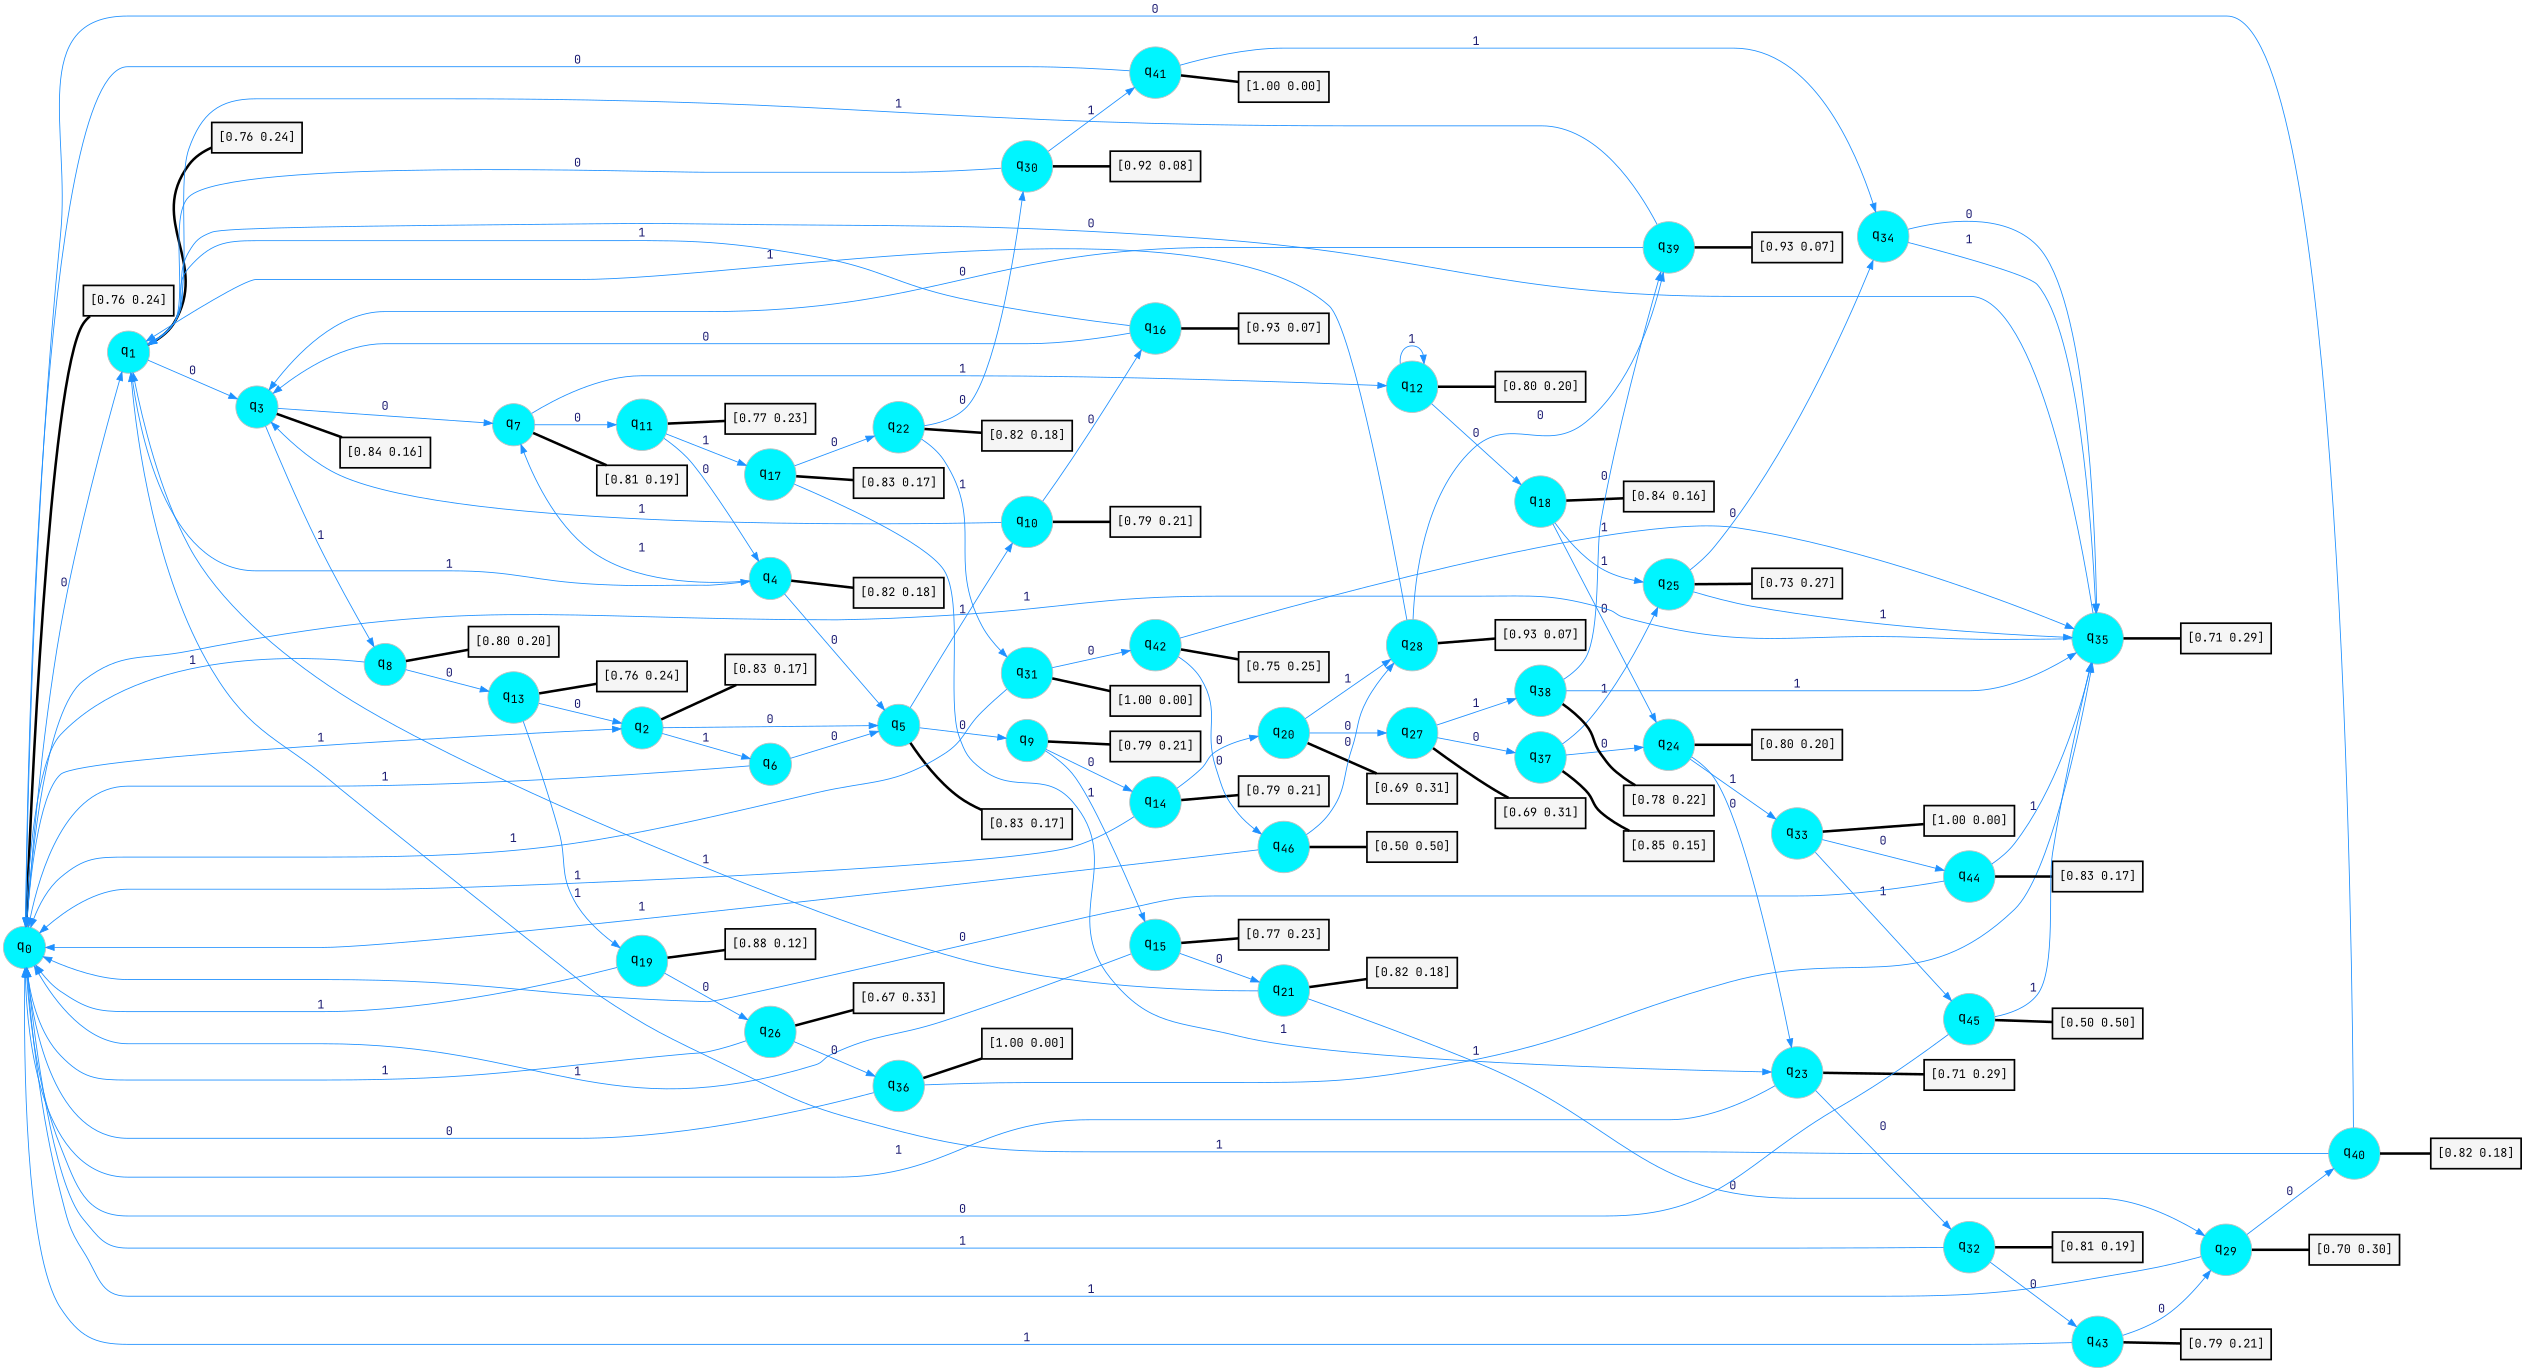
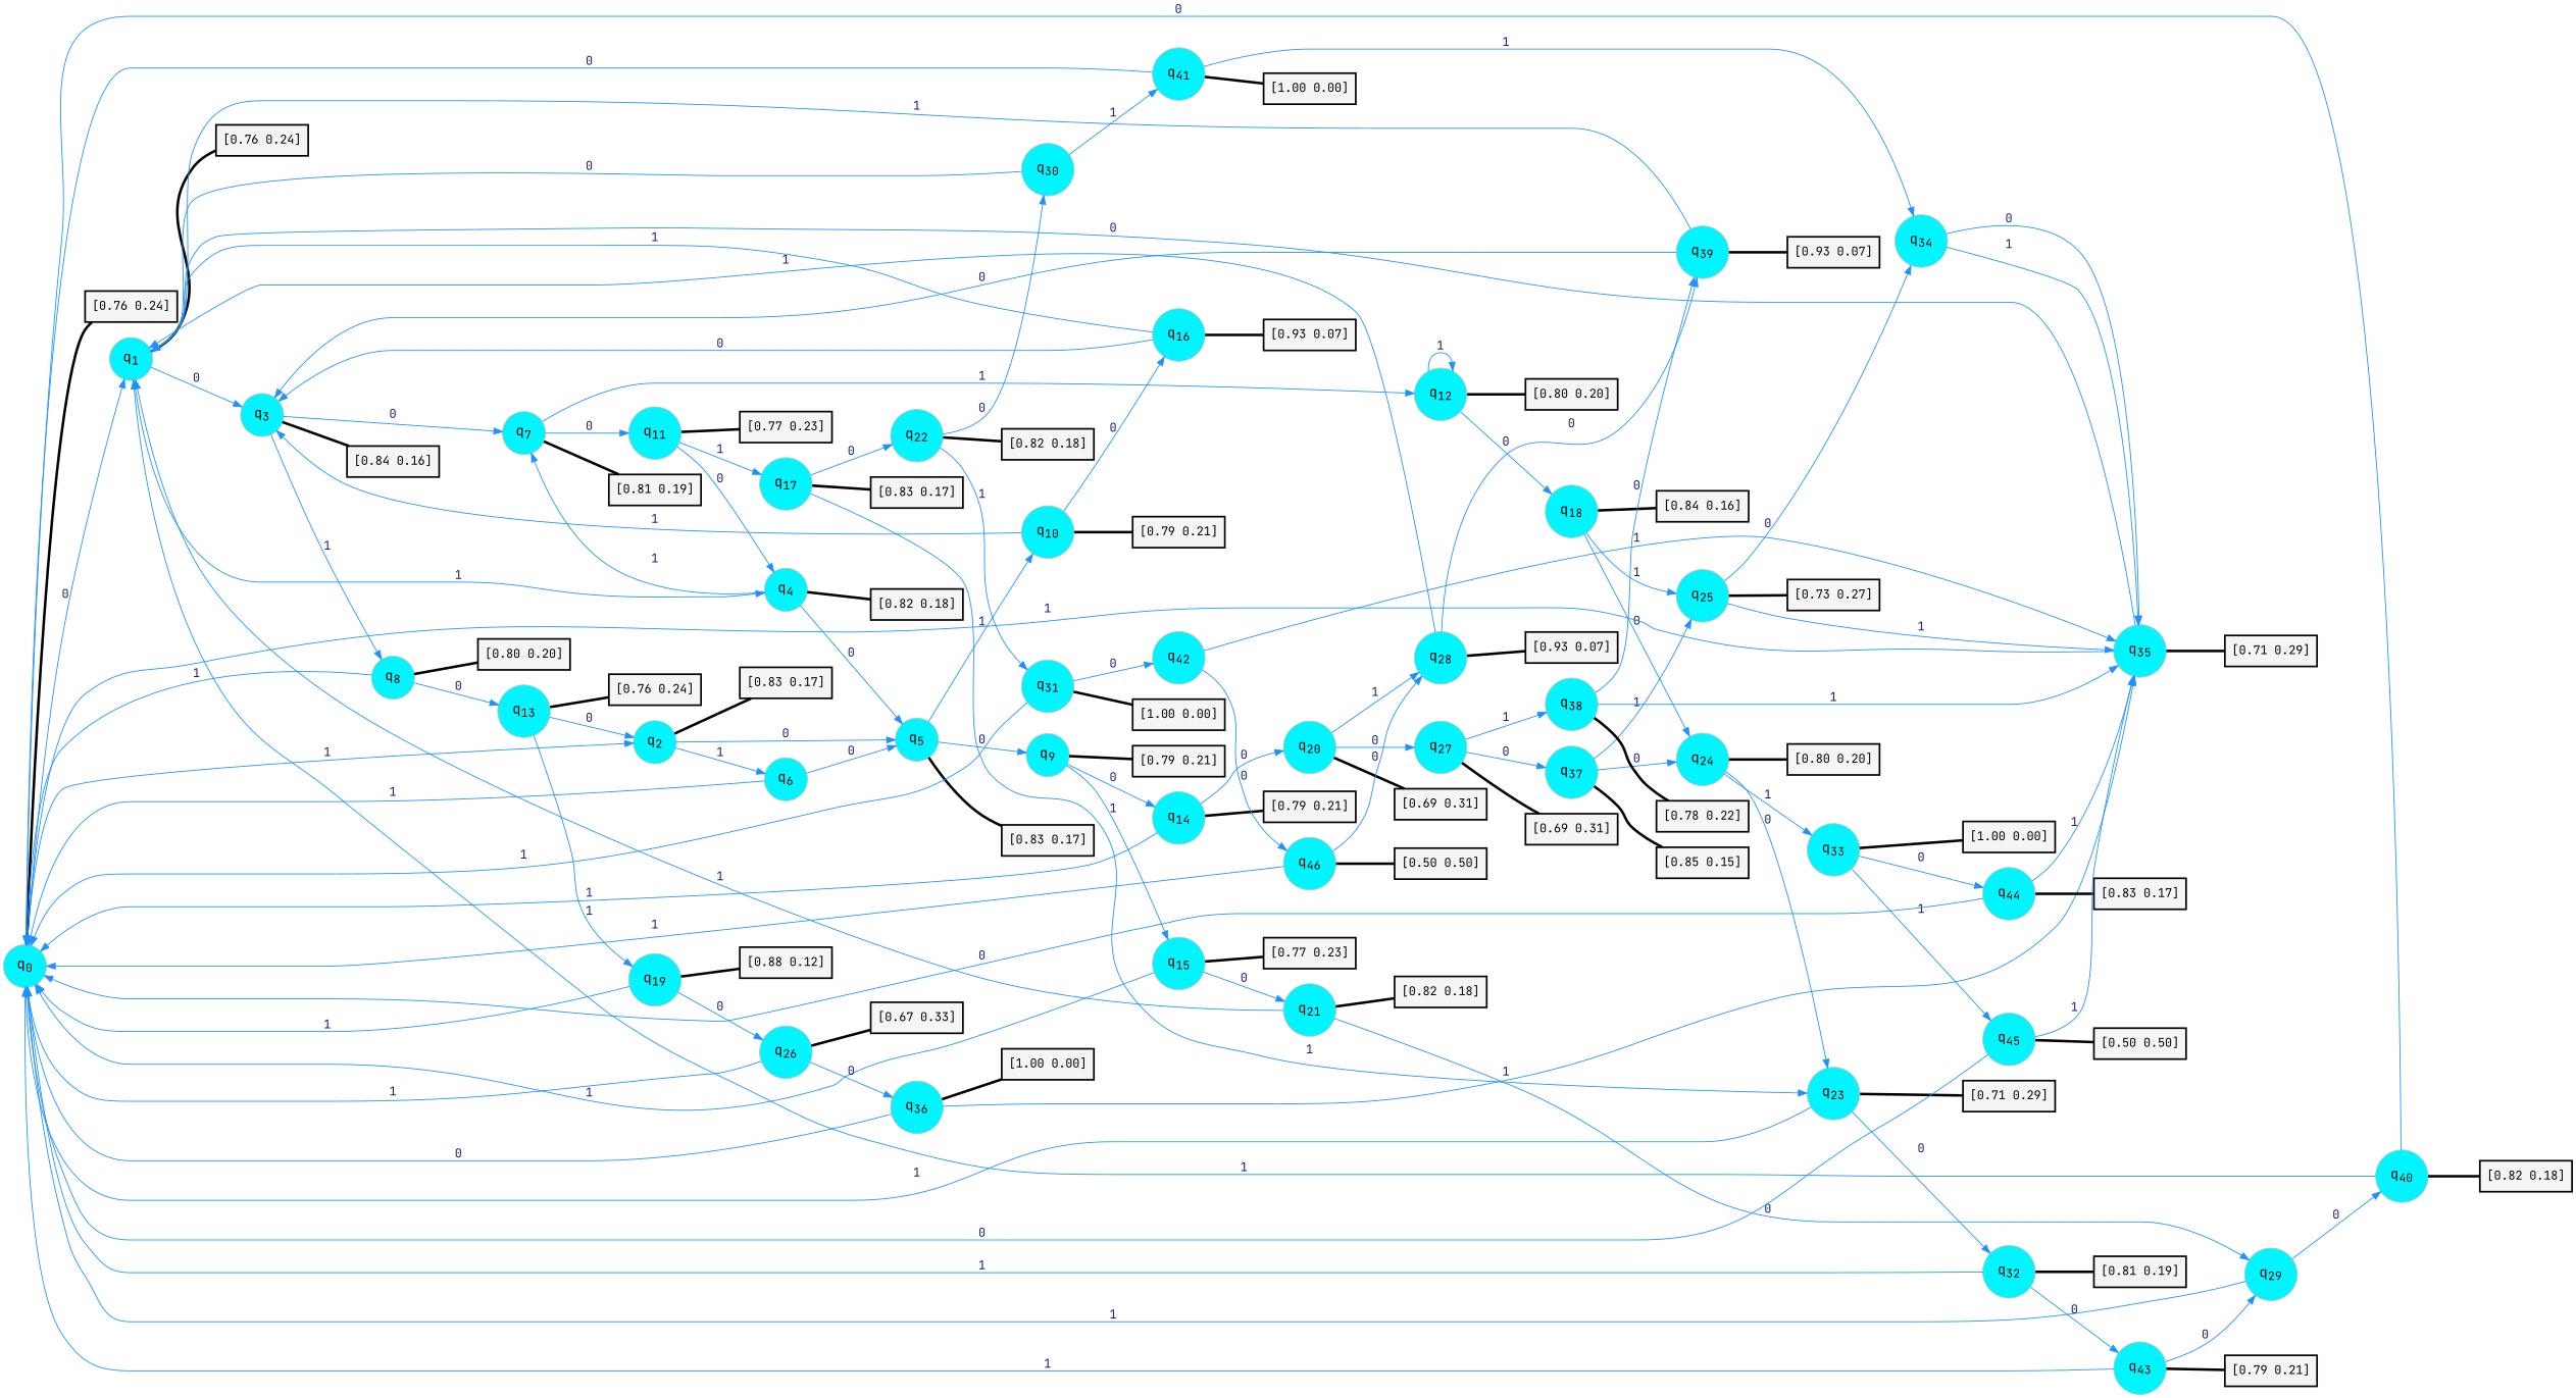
  digraph {
    fontname="JetBrains Mono"
    rankdir=LR
    node [color=gray fillcolor=turquoise1 fontcolor=black fontname="JetBrains Mono" fontsize=16 fontweight=bold shape=circle style=filled]
    edge [arrowsize=1 color=dodgerblue1 fontcolor=midnightblue fontname="JetBrains Mono" fontweight=bold penwidth=1 style=solid weight=20]
    n1 [label=<q<SUB>0</SUB>>]
    n2 [label=<q<SUB>1</SUB>>]
    n3 [label=<q<SUB>2</SUB>>]
    n4 [color=black fillcolor=whitesmoke fontsize=14 label="[0.76 0.24]" penwidth=2 shape=box]
    n5 [label=<q<SUB>3</SUB>>]
    n6 [label=<q<SUB>4</SUB>>]
    n7 [color=black fillcolor=whitesmoke fontsize=14 label="[0.76 0.24]" penwidth=2 shape=box]
    n8 [label=<q<SUB>5</SUB>>]
    n9 [label=<q<SUB>6</SUB>>]
    n10 [color=black fillcolor=whitesmoke fontsize=14 label="[0.83 0.17]" penwidth=2 shape=box]
    n11 [label=<q<SUB>7</SUB>>]
    n12 [label=<q<SUB>8</SUB>>]
    n13 [color=black fillcolor=whitesmoke fontsize=14 label="[0.84 0.16]" penwidth=2 shape=box]
    n14 [color=black fillcolor=whitesmoke fontsize=14 label="[0.82 0.18]" penwidth=2 shape=box]
    n15 [label=<q<SUB>9</SUB>>]
    n16 [label=<q<SUB>10</SUB>>]
    n17 [color=black fillcolor=whitesmoke fontsize=14 label="[0.83 0.17]" penwidth=2 shape=box]
    n18 [label=<q<SUB>11</SUB>>]
    n19 [label=<q<SUB>12</SUB>>]
    n20 [color=black fillcolor=whitesmoke fontsize=14 label="[0.81 0.19]" penwidth=2 shape=box]
    n21 [label=<q<SUB>13</SUB>>]
    n22 [color=black fillcolor=whitesmoke fontsize=14 label="[0.80 0.20]" penwidth=2 shape=box]
    n23 [label=<q<SUB>14</SUB>>]
    n24 [label=<q<SUB>15</SUB>>]
    n25 [color=black fillcolor=whitesmoke fontsize=14 label="[0.79 0.21]" penwidth=2 shape=box]
    n26 [label=<q<SUB>16</SUB>>]
    n27 [color=black fillcolor=whitesmoke fontsize=14 label="[0.79 0.21]" penwidth=2 shape=box]
    n28 [label=<q<SUB>17</SUB>>]
    n29 [color=black fillcolor=whitesmoke fontsize=14 label="[0.77 0.23]" penwidth=2 shape=box]
    n30 [label=<q<SUB>18</SUB>>]
    n31 [color=black fillcolor=whitesmoke fontsize=14 label="[0.80 0.20]" penwidth=2 shape=box]
    n32 [label=<q<SUB>19</SUB>>]
    n33 [color=black fillcolor=whitesmoke fontsize=14 label="[0.76 0.24]" penwidth=2 shape=box]
    n34 [label=<q<SUB>20</SUB>>]
    n35 [color=black fillcolor=whitesmoke fontsize=14 label="[0.79 0.21]" penwidth=2 shape=box]
    n36 [label=<q<SUB>21</SUB>>]
    n37 [color=black fillcolor=whitesmoke fontsize=14 label="[0.77 0.23]" penwidth=2 shape=box]
    n38 [color=black fillcolor=whitesmoke fontsize=14 label="[0.93 0.07]" penwidth=2 shape=box]
    n39 [label=<q<SUB>22</SUB>>]
    n40 [label=<q<SUB>23</SUB>>]
    n41 [color=black fillcolor=whitesmoke fontsize=14 label="[0.83 0.17]" penwidth=2 shape=box]
    n42 [label=<q<SUB>24</SUB>>]
    n43 [label=<q<SUB>25</SUB>>]
    n44 [color=black fillcolor=whitesmoke fontsize=14 label="[0.84 0.16]" penwidth=2 shape=box]
    n45 [label=<q<SUB>26</SUB>>]
    n46 [color=black fillcolor=whitesmoke fontsize=14 label="[0.88 0.12]" penwidth=2 shape=box]
    n47 [label=<q<SUB>27</SUB>>]
    n48 [label=<q<SUB>28</SUB>>]
    n49 [color=black fillcolor=whitesmoke fontsize=14 label="[0.69 0.31]" penwidth=2 shape=box]
    n50 [label=<q<SUB>29</SUB>>]
    n51 [color=black fillcolor=whitesmoke fontsize=14 label="[0.82 0.18]" penwidth=2 shape=box]
    n52 [label=<q<SUB>30</SUB>>]
    n53 [label=<q<SUB>31</SUB>>]
    n54 [color=black fillcolor=whitesmoke fontsize=14 label="[0.82 0.18]" penwidth=2 shape=box]
    n55 [label=<q<SUB>32</SUB>>]
    n56 [color=black fillcolor=whitesmoke fontsize=14 label="[0.71 0.29]" penwidth=2 shape=box]
    n57 [label=<q<SUB>33</SUB>>]
    n58 [color=black fillcolor=whitesmoke fontsize=14 label="[0.80 0.20]" penwidth=2 shape=box]
    n59 [label=<q<SUB>34</SUB>>]
    n60 [label=<q<SUB>35</SUB>>]
    n61 [color=black fillcolor=whitesmoke fontsize=14 label="[0.73 0.27]" penwidth=2 shape=box]
    n62 [label=<q<SUB>36</SUB>>]
    n63 [color=black fillcolor=whitesmoke fontsize=14 label="[0.67 0.33]" penwidth=2 shape=box]
    n64 [label=<q<SUB>37</SUB>>]
    n65 [label=<q<SUB>38</SUB>>]
    n66 [color=black fillcolor=whitesmoke fontsize=14 label="[0.69 0.31]" penwidth=2 shape=box]
    n67 [label=<q<SUB>39</SUB>>]
    n68 [color=black fillcolor=whitesmoke fontsize=14 label="[0.93 0.07]" penwidth=2 shape=box]
    n69 [label=<q<SUB>40</SUB>>]
-   n70 [color=black fillcolor=whitesmoke fontsize=14 label="[0.70 0.30]" penwidth=2 shape=box]
    n71 [label=<q<SUB>41</SUB>>]
-   n72 [color=black fillcolor=whitesmoke fontsize=14 label="[0.92 0.08]" penwidth=2 shape=box]
    n73 [label=<q<SUB>42</SUB>>]
    n74 [color=black fillcolor=whitesmoke fontsize=14 label="[1.00 0.00]" penwidth=2 shape=box]
    n75 [label=<q<SUB>43</SUB>>]
    n76 [color=black fillcolor=whitesmoke fontsize=14 label="[0.81 0.19]" penwidth=2 shape=box]
    n77 [label=<q<SUB>44</SUB>>]
    n78 [label=<q<SUB>45</SUB>>]
    n79 [color=black fillcolor=whitesmoke fontsize=14 label="[1.00 0.00]" penwidth=2 shape=box]
    n80 [color=black fillcolor=whitesmoke fontsize=14 label="[0.71 0.29]" penwidth=2 shape=box]
    n81 [color=black fillcolor=whitesmoke fontsize=14 label="[1.00 0.00]" penwidth=2 shape=box]
    n82 [color=black fillcolor=whitesmoke fontsize=14 label="[0.85 0.15]" penwidth=2 shape=box]
    n83 [color=black fillcolor=whitesmoke fontsize=14 label="[0.78 0.22]" penwidth=2 shape=box]
    n84 [color=black fillcolor=whitesmoke fontsize=14 label="[0.93 0.07]" penwidth=2 shape=box]
    n85 [color=black fillcolor=whitesmoke fontsize=14 label="[0.82 0.18]" penwidth=2 shape=box]
    n86 [color=black fillcolor=whitesmoke fontsize=14 label="[1.00 0.00]" penwidth=2 shape=box]
    n87 [label=<q<SUB>46</SUB>>]
-   n88 [color=black fillcolor=whitesmoke fontsize=14 label="[0.75 0.25]" penwidth=2 shape=box]
    n89 [color=black fillcolor=whitesmoke fontsize=14 label="[0.79 0.21]" penwidth=2 shape=box]
    n90 [color=black fillcolor=whitesmoke fontsize=14 label="[0.83 0.17]" penwidth=2 shape=box]
    n91 [color=black fillcolor=whitesmoke fontsize=14 label="[0.50 0.50]" penwidth=2 shape=box]
    n92 [color=black fillcolor=whitesmoke fontsize=14 label="[0.50 0.50]" penwidth=2 shape=box]
    n1 -> n2 [label=0]
    n1 -> n3 [label=1]
    n1 -> n4 [arrowhead=none color=black penwidth=3]
    n2 -> n5 [label=0]
    n2 -> n6 [label=1]
    n2 -> n7 [arrowhead=none color=black penwidth=3]
    n3 -> n8 [label=0]
    n3 -> n9 [label=1]
    n3 -> n10 [arrowhead=none color=black penwidth=3]
    n5 -> n11 [label=0]
    n5 -> n12 [label=1]
    n5 -> n13 [arrowhead=none color=black penwidth=3]
    n6 -> n8 [label=0]
    n6 -> n11 [label=1]
    n6 -> n14 [arrowhead=none color=black penwidth=3]
    n8 -> n15 [label=0]
    n8 -> n16 [label=1]
    n8 -> n17 [arrowhead=none color=black penwidth=3]
    n9 -> n1 [label=1]
    n9 -> n8 [label=0]
    n11 -> n18 [label=0]
    n11 -> n19 [label=1]
    n11 -> n20 [arrowhead=none color=black penwidth=3]
    n12 -> n1 [label=1]
    n12 -> n21 [label=0]
    n12 -> n22 [arrowhead=none color=black penwidth=3]
    n15 -> n23 [label=0]
    n15 -> n24 [label=1]
    n15 -> n25 [arrowhead=none color=black penwidth=3]
    n16 -> n5 [label=1]
    n16 -> n26 [label=0]
    n16 -> n27 [arrowhead=none color=black penwidth=3]
    n18 -> n6 [label=0]
    n18 -> n28 [label=1]
    n18 -> n29 [arrowhead=none color=black penwidth=3]
    n19 -> n19 [label=1]
    n19 -> n30 [label=0]
    n19 -> n31 [arrowhead=none color=black penwidth=3]
    n21 -> n3 [label=0]
    n21 -> n32 [label=1]
    n21 -> n33 [arrowhead=none color=black penwidth=3]
    n23 -> n1 [label=1]
    n23 -> n34 [label=0]
    n23 -> n35 [arrowhead=none color=black penwidth=3]
    n24 -> n1 [label=1]
    n24 -> n36 [label=0]
    n24 -> n37 [arrowhead=none color=black penwidth=3]
    n26 -> n2 [label=1]
    n26 -> n5 [label=0]
    n26 -> n38 [arrowhead=none color=black penwidth=3]
    n28 -> n39 [label=0]
    n28 -> n40 [label=1]
    n28 -> n41 [arrowhead=none color=black penwidth=3]
    n30 -> n42 [label=0]
    n30 -> n43 [label=1]
    n30 -> n44 [arrowhead=none color=black penwidth=3]
    n32 -> n1 [label=1]
    n32 -> n45 [label=0]
    n32 -> n46 [arrowhead=none color=black penwidth=3]
    n34 -> n47 [label=0]
    n34 -> n48 [label=1]
    n34 -> n49 [arrowhead=none color=black penwidth=3]
    n36 -> n2 [label=1]
    n36 -> n50 [label=0]
    n36 -> n51 [arrowhead=none color=black penwidth=3]
    n39 -> n52 [label=0]
    n39 -> n53 [label=1]
    n39 -> n54 [arrowhead=none color=black penwidth=3]
    n40 -> n1 [label=1]
    n40 -> n55 [label=0]
    n40 -> n56 [arrowhead=none color=black penwidth=3]
    n42 -> n40 [label=0]
    n42 -> n57 [label=1]
    n42 -> n58 [arrowhead=none color=black penwidth=3]
    n43 -> n59 [label=0]
    n43 -> n60 [label=1]
    n43 -> n61 [arrowhead=none color=black penwidth=3]
    n45 -> n1 [label=1]
    n45 -> n62 [label=0]
    n45 -> n63 [arrowhead=none color=black penwidth=3]
    n47 -> n64 [label=0]
    n47 -> n65 [label=1]
    n47 -> n66 [arrowhead=none color=black penwidth=3]
    n48 -> n2 [label=1]
    n48 -> n67 [label=0]
    n48 -> n68 [arrowhead=none color=black penwidth=3]
    n50 -> n1 [label=1]
    n50 -> n69 [label=0]
-   n50 -> n70 [arrowhead=none color=black penwidth=3]
    n52 -> n2 [label=0]
    n52 -> n71 [label=1]
-   n52 -> n72 [arrowhead=none color=black penwidth=3]
    n53 -> n1 [label=1]
    n53 -> n73 [label=0]
    n53 -> n74 [arrowhead=none color=black penwidth=3]
    n55 -> n1 [label=1]
    n55 -> n75 [label=0]
    n55 -> n76 [arrowhead=none color=black penwidth=3]
    n57 -> n77 [label=0]
    n57 -> n78 [label=1]
    n57 -> n79 [arrowhead=none color=black penwidth=3]
    n59 -> n60 [label=0]
    n59 -> n60 [label=1]
    n60 -> n1 [label=1]
    n60 -> n2 [label=0]
    n60 -> n80 [arrowhead=none color=black penwidth=3]
    n62 -> n1 [label=0]
    n62 -> n60 [label=1]
    n62 -> n81 [arrowhead=none color=black penwidth=3]
    n64 -> n42 [label=0]
    n64 -> n43 [label=1]
    n64 -> n82 [arrowhead=none color=black penwidth=3]
    n65 -> n60 [label=1]
    n65 -> n67 [label=0]
    n65 -> n83 [arrowhead=none color=black penwidth=3]
    n67 -> n2 [label=1]
    n67 -> n5 [label=0]
    n67 -> n84 [arrowhead=none color=black penwidth=3]
    n69 -> n1 [label=0]
    n69 -> n2 [label=1]
    n69 -> n85 [arrowhead=none color=black penwidth=3]
    n71 -> n1 [label=0]
    n71 -> n59 [label=1]
    n71 -> n86 [arrowhead=none color=black penwidth=3]
    n73 -> n60 [label=1]
    n73 -> n87 [label=0]
-   n73 -> n88 [arrowhead=none color=black penwidth=3]
    n75 -> n1 [label=1]
    n75 -> n50 [label=0]
    n75 -> n89 [arrowhead=none color=black penwidth=3]
    n77 -> n1 [label=0]
    n77 -> n60 [label=1]
    n77 -> n90 [arrowhead=none color=black penwidth=3]
    n78 -> n1 [label=0]
    n78 -> n60 [label=1]
    n78 -> n91 [arrowhead=none color=black penwidth=3]
    n87 -> n1 [label=1]
    n87 -> n48 [label=0]
    n87 -> n92 [arrowhead=none color=black penwidth=3]
  }
